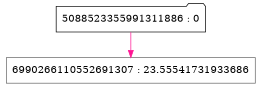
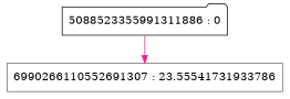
  digraph {
    n1 [label="5088523355991311886 : 0" color=black shape=folder]
-   n2 [label="6990266110552691307 : 23.55541731933686" color=gray40 shape=box]
+   n2 [label="6990266110552691307 : 23.55541731933786" color=gray40 shape=box]
    n1 -> n2 [color=deeppink style=solid]
  }
